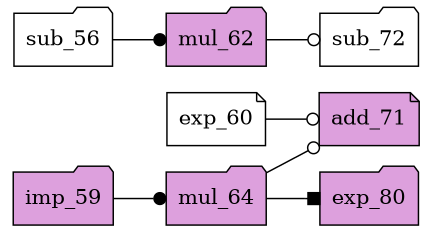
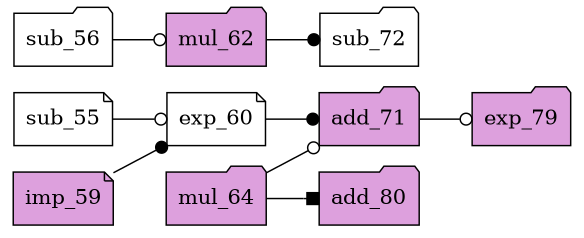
  digraph {
    rankdir=LR
    node [fillcolor=plum shape=folder style=filled]
    edge [arrowhead=odot]
+   n1 [fillcolor=white label=sub_55 shape=note]
    n2 [fillcolor=white label=exp_60 shape=note]
-   n3 [label=add_71 shape=note]
+   n3 [label=add_71]
    n4 [label=mul_62]
    n5 [fillcolor=white label=sub_72]
    n6 [fillcolor=white label=sub_56]
-   n7 [label=imp_59]
+   n7 [label=imp_59 shape=note]
+   n8 [label=exp_79]
    n9 [label=mul_64]
-   n10 [label=exp_80]
-   n2 -> n3
-   n4 -> n5
-   n6 -> n4 [arrowhead=dot]
-   n7 -> n9 [arrowhead=dot]
+   n10 [label=add_80]
+   n1 -> n2
+   n2 -> n3 [arrowhead=dot]
+   n3 -> n8
+   n4 -> n5 [arrowhead=dot]
+   n6 -> n4
+   n7 -> n2 [arrowhead=dot]
    n9 -> n3
    n9 -> n10 [arrowhead=box]
  }
